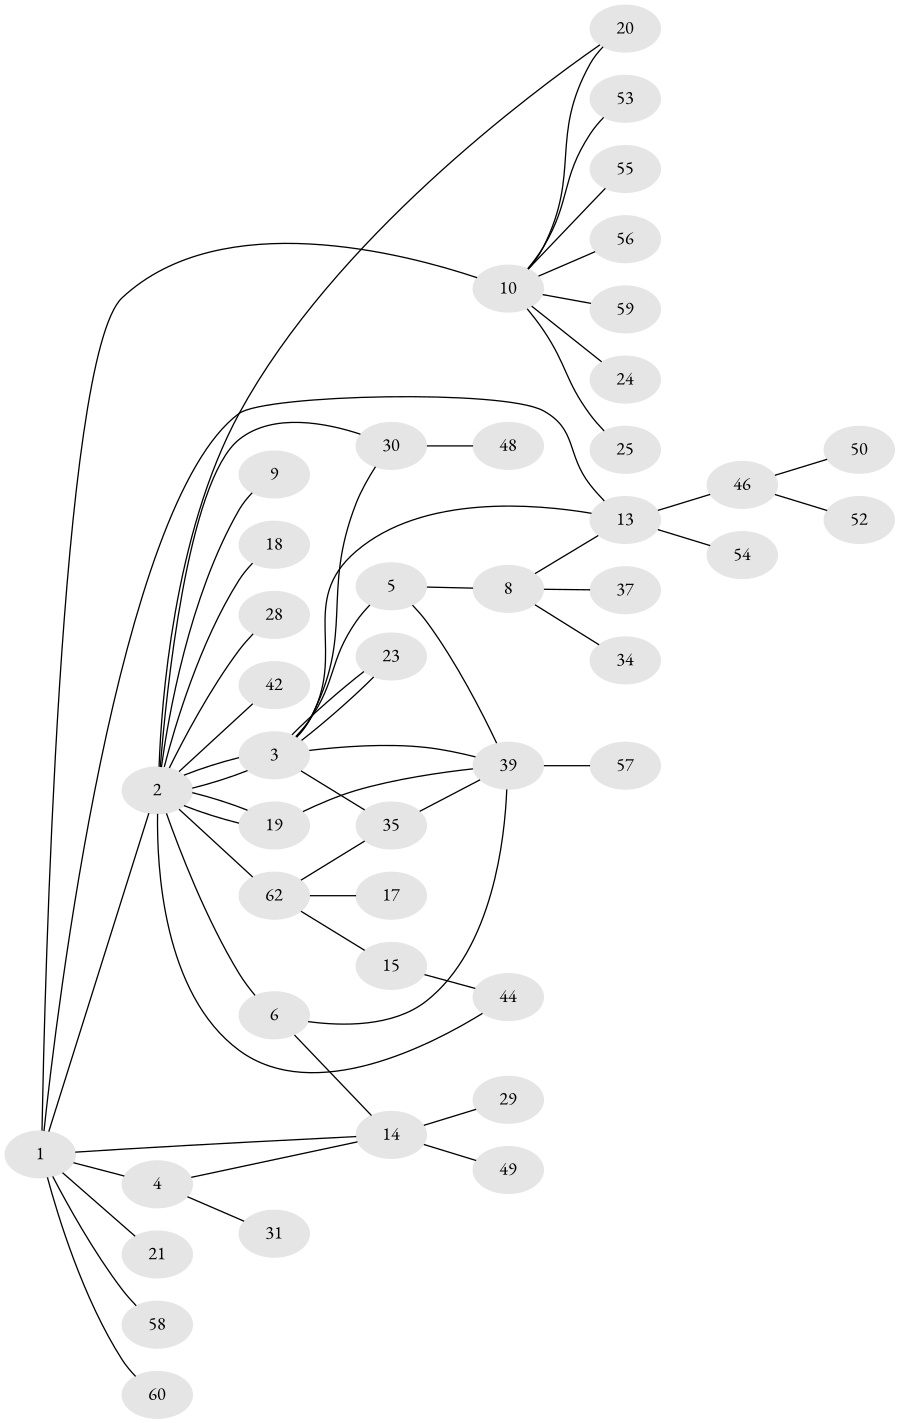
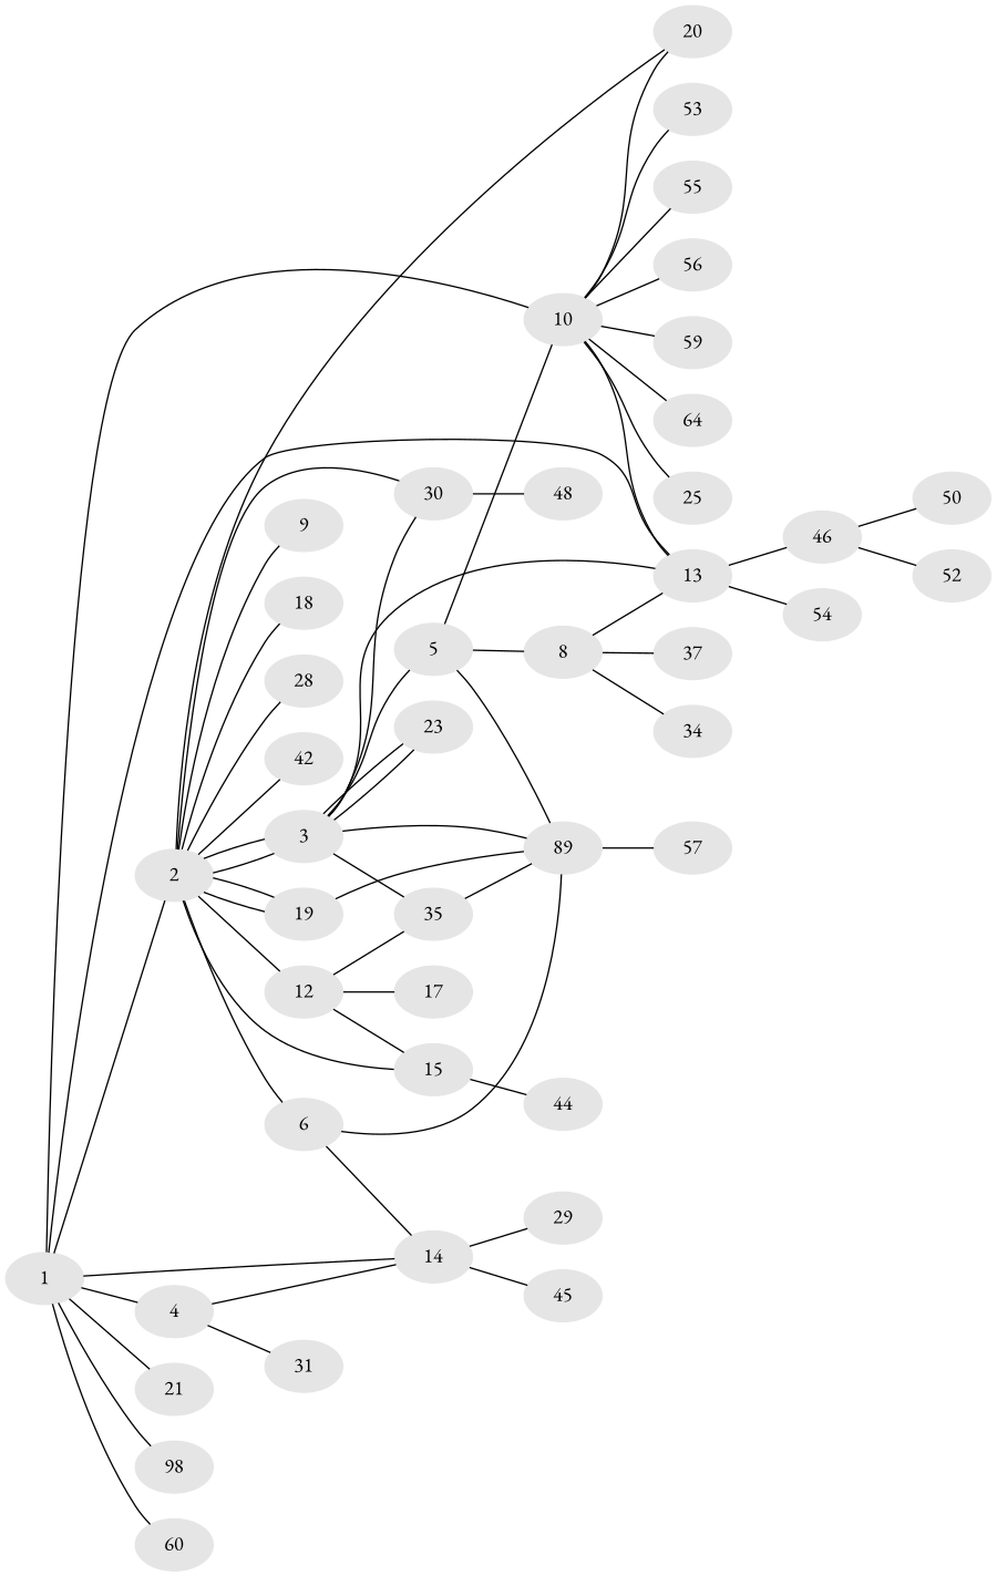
  graph {
    fontname="EB Garamond"
    rankdir=LR
    node [color=gray90 fontname="EB Garamond" style=filled]
    edge [fontname="EB Garamond"]
    1 [super="+33"]
    2 [super="+32"]
    4 [super="+27"]
    10 [super="+45"]
    13 [super="+26"]
    14 [super="+51"]
    21
-   58
+   58 [label=98]
    60
    3 [super="+22"]
    6 [super="+38"]
    9
-   12 [super="+40" label=62]
+   12 [super="+40"]
    15 [super="+16"]
    18
    19
    20 [super="+43"]
    28
    30 [super="+36"]
    42
    31
-   24
+   24 [label=64]
    25
    53
    55
    56
    59
    46 [super="+47"]
    54
    29
-   49
+   49 [label=45]
    5 [super="+7"]
    23
    35
-   39 [super="+41"]
+   39 [super="+41" label=89]
    17
    44
    48
    8 [super="+11"]
    57
    34
    37
    50
    52
    1 -- 2
    1 -- 4
    1 -- 10
    1 -- 13
    1 -- 14
    1 -- 21
    1 -- 58
    1 -- 60
    2 -- 3
    2 -- 3
    2 -- 6 [weight=2]
    2 -- 9
    2 -- 12
-   2 -- 44
+   2 -- 15
    2 -- 18
    2 -- 19
    2 -- 19
    2 -- 20
    2 -- 28
    2 -- 30
    2 -- 42
    4 -- 14
    4 -- 31
+   10 -- 13
    10 -- 20
    10 -- 24
    10 -- 25
    10 -- 53
    10 -- 55
    10 -- 56
    10 -- 59
    13 -- 46
    13 -- 54
    14 -- 29
    14 -- 49
    3 -- 13
    3 -- 30
    3 -- 5
    3 -- 23
    3 -- 23
    3 -- 35
    3 -- 39
    6 -- 14
    6 -- 39
    12 -- 15
    12 -- 35
    12 -- 17
    15 -- 44
    19 -- 39
    30 -- 48
    46 -- 50
    46 -- 52
+   5 -- 10
    5 -- 39
    5 -- 8
    35 -- 39
    39 -- 57
    8 -- 13
    8 -- 34
    8 -- 37
  }
